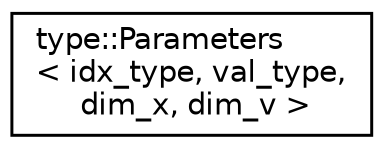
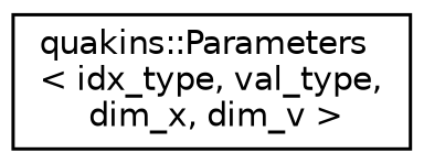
  digraph {
    rankdir=LR
-   n1 [color=black fillcolor=white fontname=Helvetica fontsize=10 height=0.2 label="type::Parameters\l\< idx_type, val_type,\l dim_x, dim_v \>" shape=record style=filled width=0.4]
+   n1 [color=black fillcolor=white fontname=Helvetica fontsize=10 height=0.2 label="quakins::Parameters\l\< idx_type, val_type,\l dim_x, dim_v \>" shape=record style=filled width=0.4]
  }
